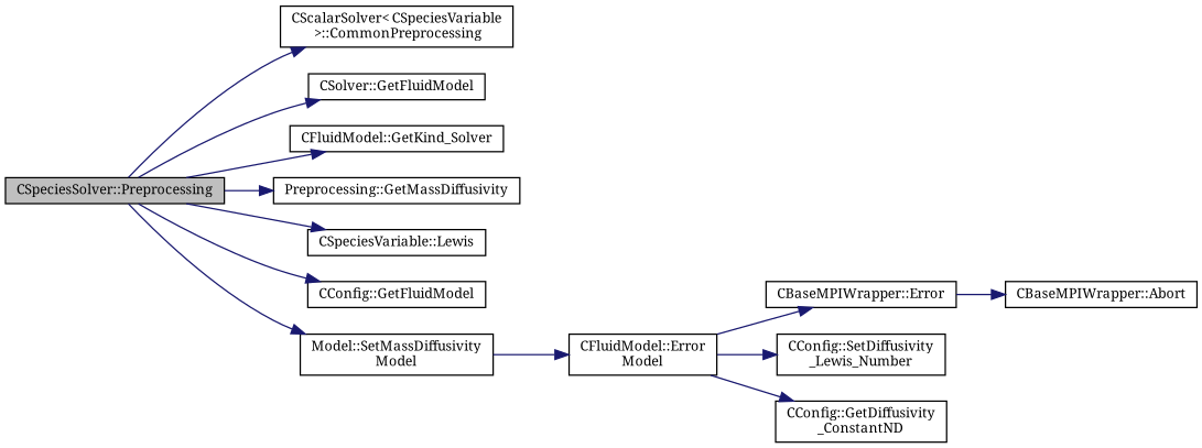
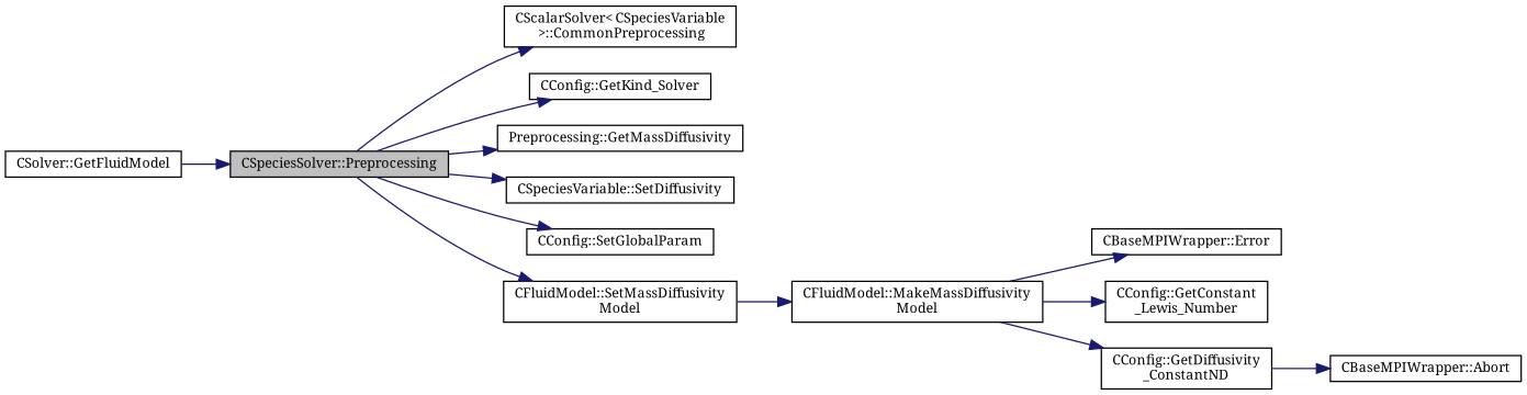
  digraph {
    fontname="Noto Serif"
    rankdir=LR
    node [color=black fillcolor=white fontname="Noto Serif" fontsize=10 shape=record style=filled]
    edge [color=midnightblue fontname="Noto Serif" fontsize=10 labelfontname=Helvetica labelfontsize=10 style=solid]
    n1 [fillcolor=grey75 fontcolor=black height=0.2 label="CSpeciesSolver::Preprocessing" width=0.4]
    n2 [height=0.2 label="CScalarSolver\< CSpeciesVariable\l \>::CommonPreprocessing" width=0.4]
    n3 [height=0.2 label="CSolver::GetFluidModel" width=0.4]
-   n4 [height=0.2 label="CFluidModel::GetKind_Solver" width=0.4]
+   n4 [height=0.2 label="CConfig::GetKind_Solver" width=0.4]
    n5 [height=0.2 label="Preprocessing::GetMassDiffusivity" width=0.4]
-   n6 [height=0.2 label="CSpeciesVariable::Lewis" width=0.4]
-   n7 [height=0.2 label="CConfig::GetFluidModel" width=0.4]
-   n8 [height=0.2 label="Model::SetMassDiffusivity\lModel" width=0.4]
-   n9 [height=0.2 label="CFluidModel::Error\lModel" width=0.4]
+   n6 [height=0.2 label="CSpeciesVariable::SetDiffusivity" width=0.4]
+   n7 [height=0.2 label="CConfig::SetGlobalParam" width=0.4]
+   n8 [height=0.2 label="CFluidModel::SetMassDiffusivity\lModel" width=0.4]
+   n9 [height=0.2 label="CFluidModel::MakeMassDiffusivity\lModel" width=0.4]
    n10 [height=0.2 label="CBaseMPIWrapper::Error" width=0.4]
-   n11 [height=0.2 label="CConfig::SetDiffusivity\l_Lewis_Number" width=0.4]
+   n11 [height=0.2 label="CConfig::GetConstant\l_Lewis_Number" width=0.4]
    n12 [height=0.2 label="CConfig::GetDiffusivity\l_ConstantND" width=0.4]
    n13 [height=0.2 label="CBaseMPIWrapper::Abort" width=0.4]
    n1 -> n2
-   n1 -> n3
+   n3 -> n1
    n1 -> n4
    n1 -> n5
    n1 -> n6
    n1 -> n7
    n1 -> n8
    n8 -> n9
    n9 -> n10
    n9 -> n11
    n9 -> n12
-   n10 -> n13
+   n12 -> n13
  }
